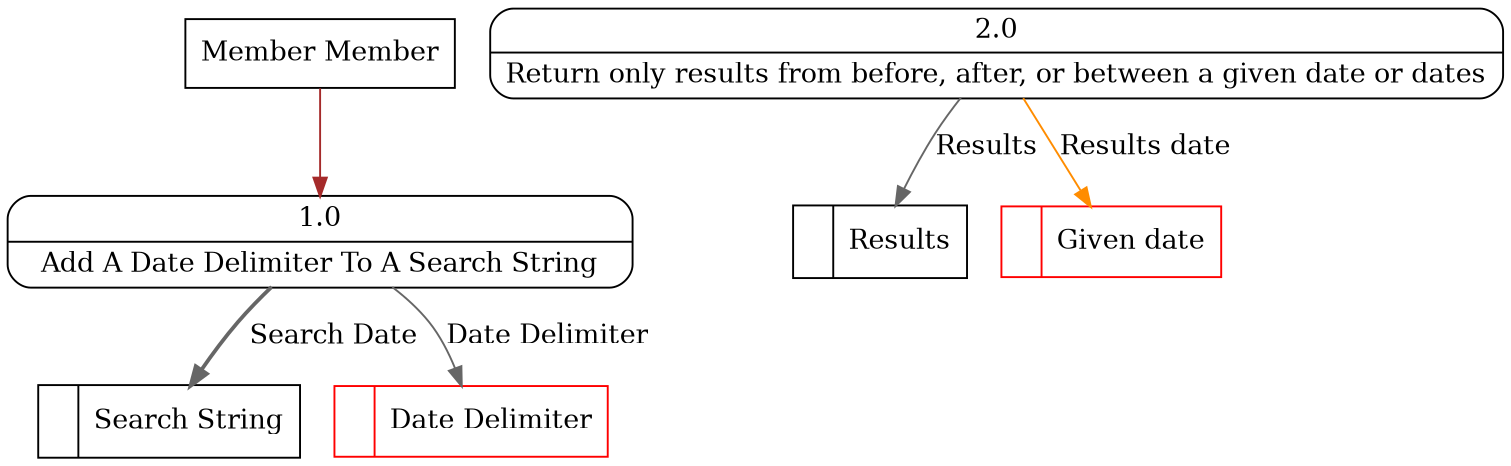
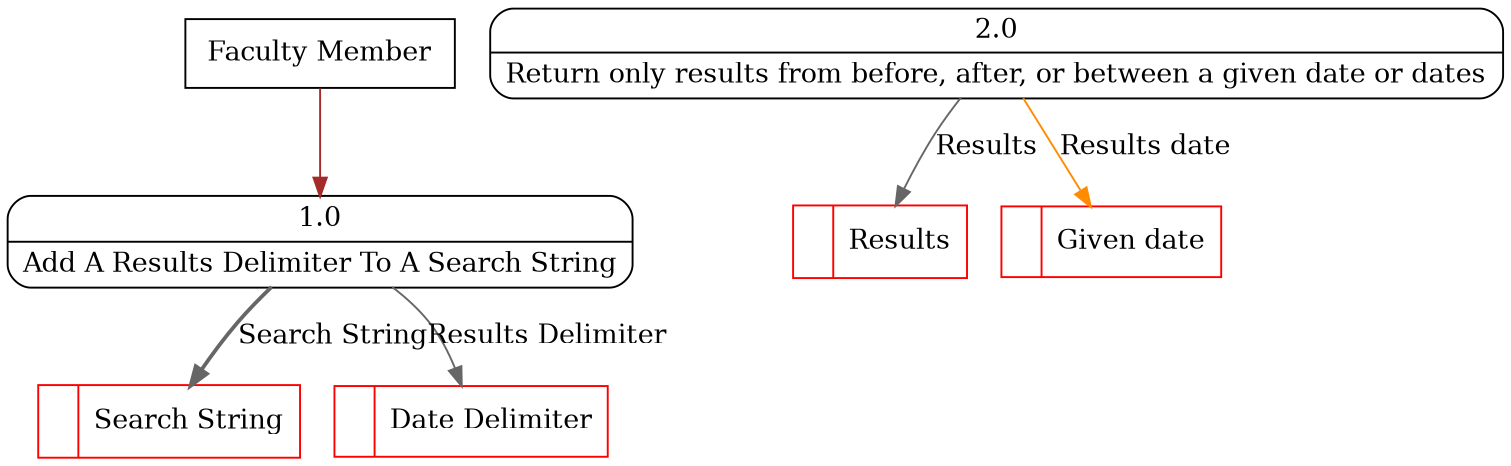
  digraph {
    node [shape=record]
    edge [color=gray40 style=solid]
-   n1 [label="<f0>  |<f1> Search String "]
+   n1 [label="<f0>  |<f1> Search String " color=red]
    n2 [color=red label="<f0>  |<f1> Date Delimiter "]
-   n3 [label="Member Member" shape=box]
-   n4 [label="{<f0> 1.0|<f1> Add A Date Delimiter To A Search String }" shape=Mrecord]
+   n3 [label="Faculty Member" shape=box]
+   n4 [label="{<f0> 1.0|<f1> Add A Results Delimiter To A Search String }" shape=Mrecord]
    n5 [label="{<f0> 2.0|<f1> Return only results from before, after, or between a given date or dates }" shape=Mrecord]
-   n6 [color=black label="<f0>  |<f1> Results "]
+   n6 [color=red label="<f0>  |<f1> Results "]
    n7 [color=red label="<f0>  |<f1> Given date "]
    n3 -> n4 [color=brown]
-   n4 -> n1 [label="Search Date" style=bold]
-   n4 -> n2 [label="Date Delimiter"]
+   n4 -> n1 [label="Search String" style=bold]
+   n4 -> n2 [label="Results Delimiter"]
    n5 -> n6 [label=Results]
    n5 -> n7 [color=darkorange label="Results date"]
  }
